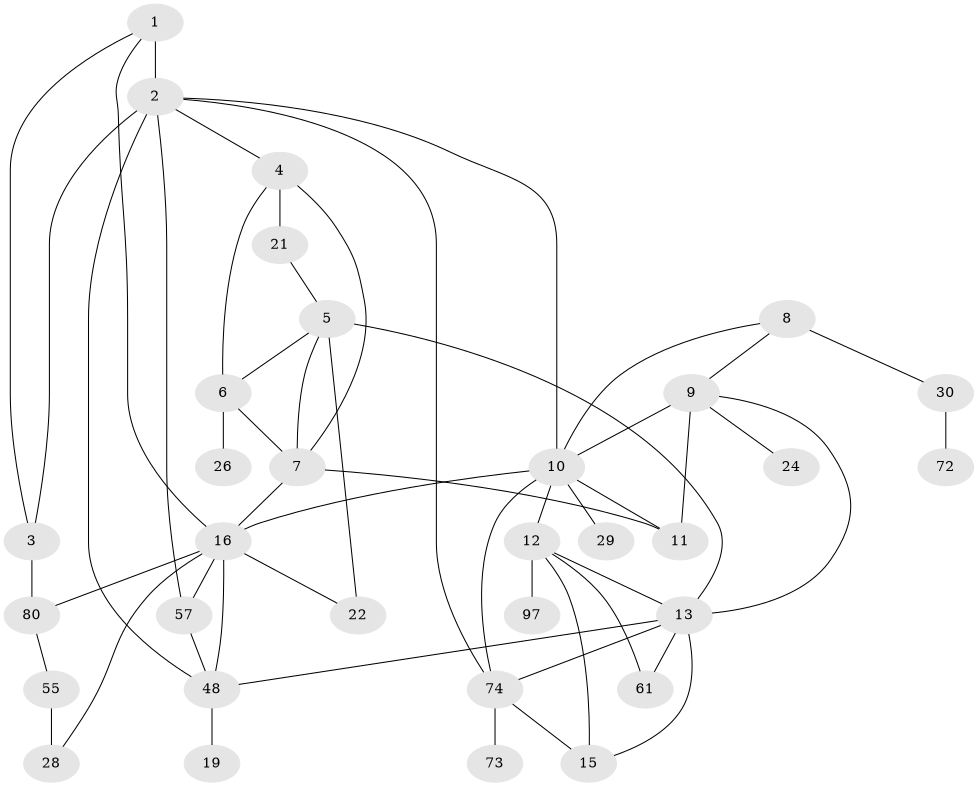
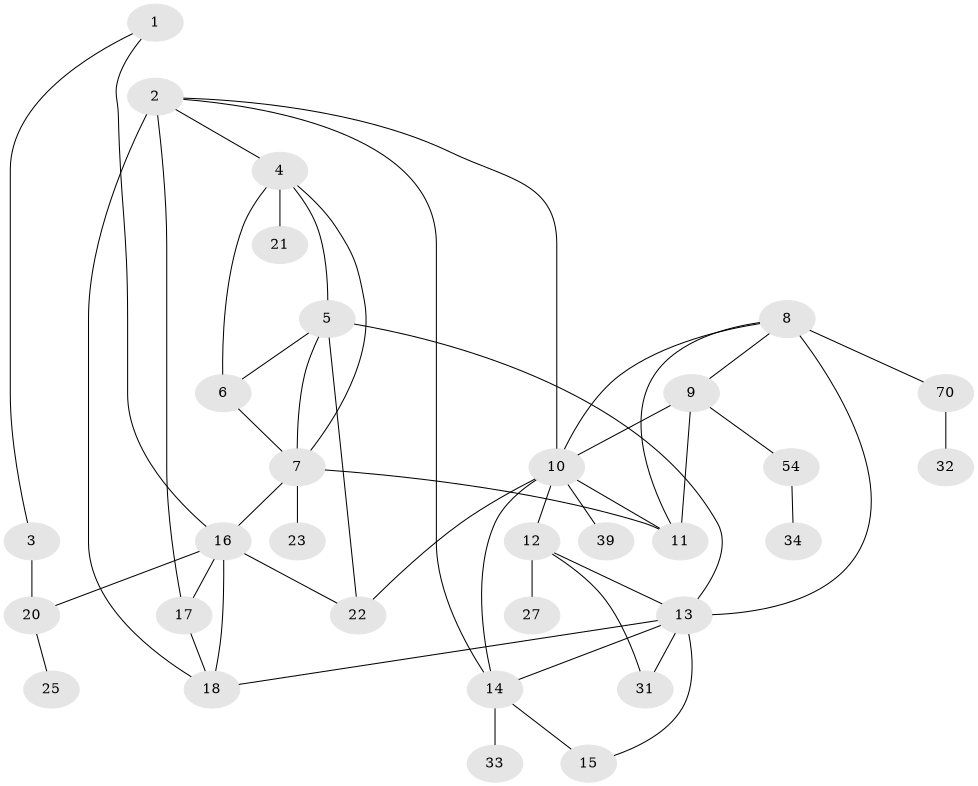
  graph {
    node [color=gray90 style=filled]
    edge [weight=1.0]
    1
    2
    3
    16
    4
    10
-   14 [label=74]
-   17 [label=57]
-   18 [label=48]
-   20 [label=80]
+   14
+   17
+   18
+   20
    5
    6
    7
    21
    11
    12
-   29
+   29 [label=39]
    15
-   33 [label=73]
+   33
    22
-   28
-   19
-   25 [label=55]
+   25
    13
-   26
-   31 [label=61]
+   23
+   31
    8
    9
-   30
-   24
-   32 [label=72]
-   27 [label=97]
-   1 -- 2 [weight=4.0]
+   30 [label=70]
+   24 [label=54]
+   32
+   34
+   27
    1 -- 3
    1 -- 16
-   2 -- 3 [weight=2.0]
    2 -- 4
    2 -- 10 [weight=2.0]
    2 -- 14
    2 -- 17
    2 -- 18
    3 -- 20 [weight=6.0]
    16 -- 17
    16 -- 18
    16 -- 20
    16 -- 22
-   16 -- 28
-   21 -- 5
+   4 -- 5
    4 -- 6
    4 -- 7
    4 -- 21
-   10 -- 16
+   10 -- 22
    10 -- 14
    10 -- 11
    10 -- 12
    10 -- 29
    14 -- 15
    14 -- 33
    17 -- 18
-   18 -- 19 [weight=3.0]
    20 -- 25
    5 -- 6
    5 -- 7
    5 -- 22 [weight=6.0]
    5 -- 13
    6 -- 7
-   6 -- 26
    7 -- 16
    7 -- 11
-   12 -- 15
+   7 -- 23 [weight=2.0]
    12 -- 13
    12 -- 31 [weight=2.0]
    12 -- 27 [weight=2.0]
-   25 -- 28 [weight=2.0]
    13 -- 14
    13 -- 18
    13 -- 15
    13 -- 31 [weight=3.0]
    8 -- 10
+   8 -- 11
    8 -- 9
    8 -- 30 [weight=2.0]
    9 -- 10
    9 -- 11 [weight=5.0]
-   9 -- 13
+   8 -- 13
    9 -- 24
    30 -- 32
+   24 -- 34
  }
